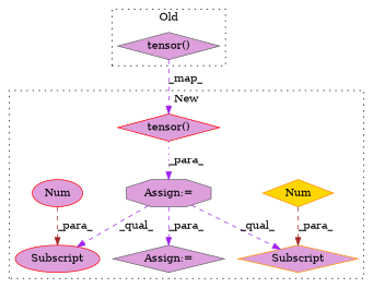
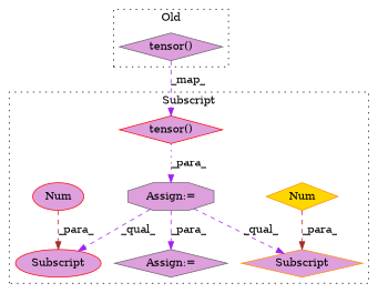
  digraph {
    node [a=75 l="13,21" shape=diamond style=filled fillcolor=plum color=red]
    edge [color=purple style=dashed]
    n1 [label="tensor()" s="2632,2679"]
    n2 [a=68 l=3 label="Assign:=" s=2714 color=gray40]
    n3 [a=68 l=3 label="Assign:=" s=2629 shape=octagon color=gray40]
    n4 [a=63 l="10,0" label=Subscript s="2746,0" shape=ellipse]
    n5 [a=76 l=1 label=Num s=2754 shape=ellipse]
    n6 [a=63 l="10,0" label=Subscript s="2758,0" color=darkorange]
    n7 [a=76 l=1 label=Num s=2766 fillcolor=gold color=darkorange]
    n8 [label="tensor()" s="2629,2676" color=gray40]
    subgraph cluster_1 {
-     label=New
+     label=Subscript
      style=dotted
      n1
      n2
      n3
      n4
      n5
      n6
      n7
    }
    subgraph cluster_2 {
      label=Old
      style=dotted
      n8
    }
    n1 -> n3 [label=_para_ style=dotted]
    n3 -> n2 [label=_para_]
    n3 -> n4 [label=_qual_]
    n3 -> n6 [label=_qual_]
    n5 -> n4 [label=_para_ color=brown]
    n7 -> n6 [label=_para_ color=brown]
    n8 -> n1 [label=_map_]
  }
